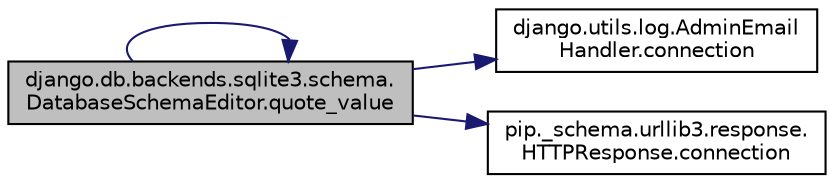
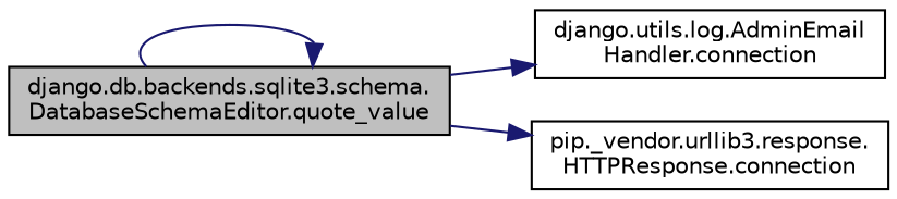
  digraph {
    rankdir=LR
    node [color=black fillcolor=white fontname=Helvetica fontsize=10 shape=record style=filled]
    edge [color=midnightblue fontname=Helvetica fontsize=10 labelfontname=Helvetica labelfontsize=10 style=solid]
    n1 [fillcolor=grey75 fontcolor=black height=0.2 label="django.db.backends.sqlite3.schema.\lDatabaseSchemaEditor.quote_value" width=0.4]
    n2 [height=0.2 label="django.utils.log.AdminEmail\lHandler.connection" width=0.4]
-   n3 [height=0.2 label="pip._schema.urllib3.response.\lHTTPResponse.connection" width=0.4]
+   n3 [height=0.2 label="pip._vendor.urllib3.response.\lHTTPResponse.connection" width=0.4]
    n1 -> n1
    n1 -> n2
    n1 -> n3
  }
